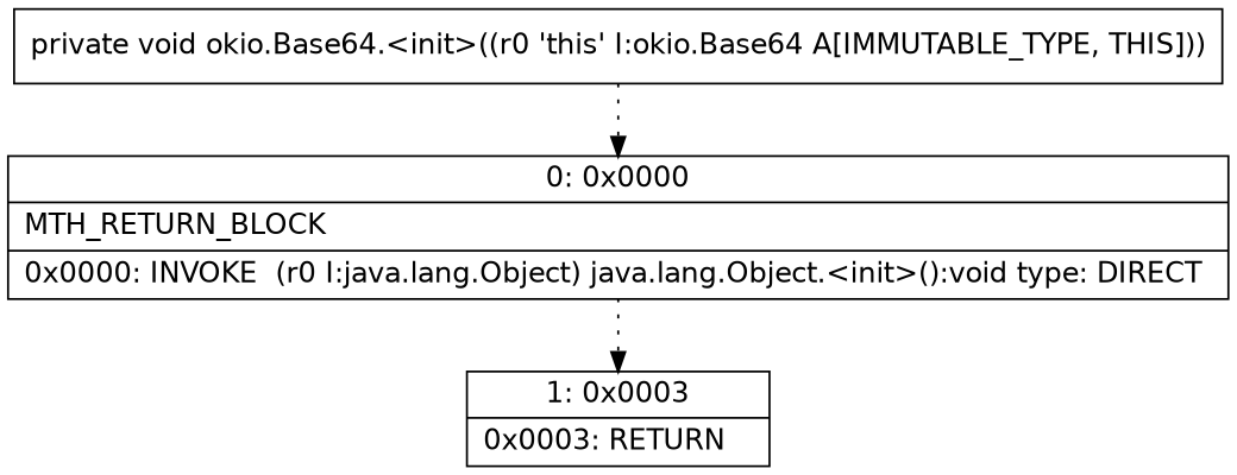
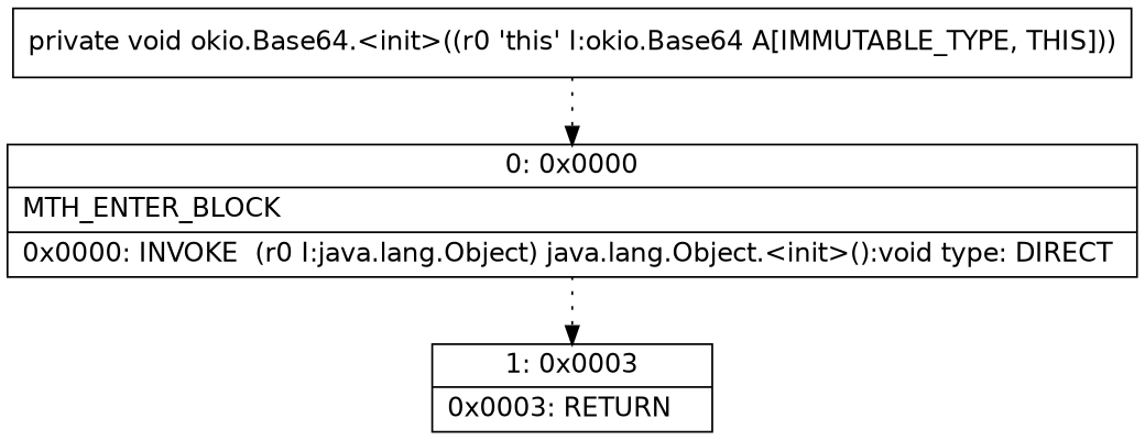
  digraph {
    fontname="DejaVu Sans"
    node [shape=record fontname="DejaVu Sans"]
    edge [style=dotted fontname="DejaVu Sans"]
-   n1 [label="{0\:\ 0x0000|MTH_RETURN_BLOCK\l|0x0000: INVOKE  (r0 I:java.lang.Object) java.lang.Object.\<init\>():void type: DIRECT \l}"]
+   n1 [label="{0\:\ 0x0000|MTH_ENTER_BLOCK\l|0x0000: INVOKE  (r0 I:java.lang.Object) java.lang.Object.\<init\>():void type: DIRECT \l}"]
    n2 [label="{1\:\ 0x0003|0x0003: RETURN   \l}"]
    n3 [label="{private void okio.Base64.\<init\>((r0 'this' I:okio.Base64 A[IMMUTABLE_TYPE, THIS])) }"]
    n1 -> n2
    n3 -> n1
  }
